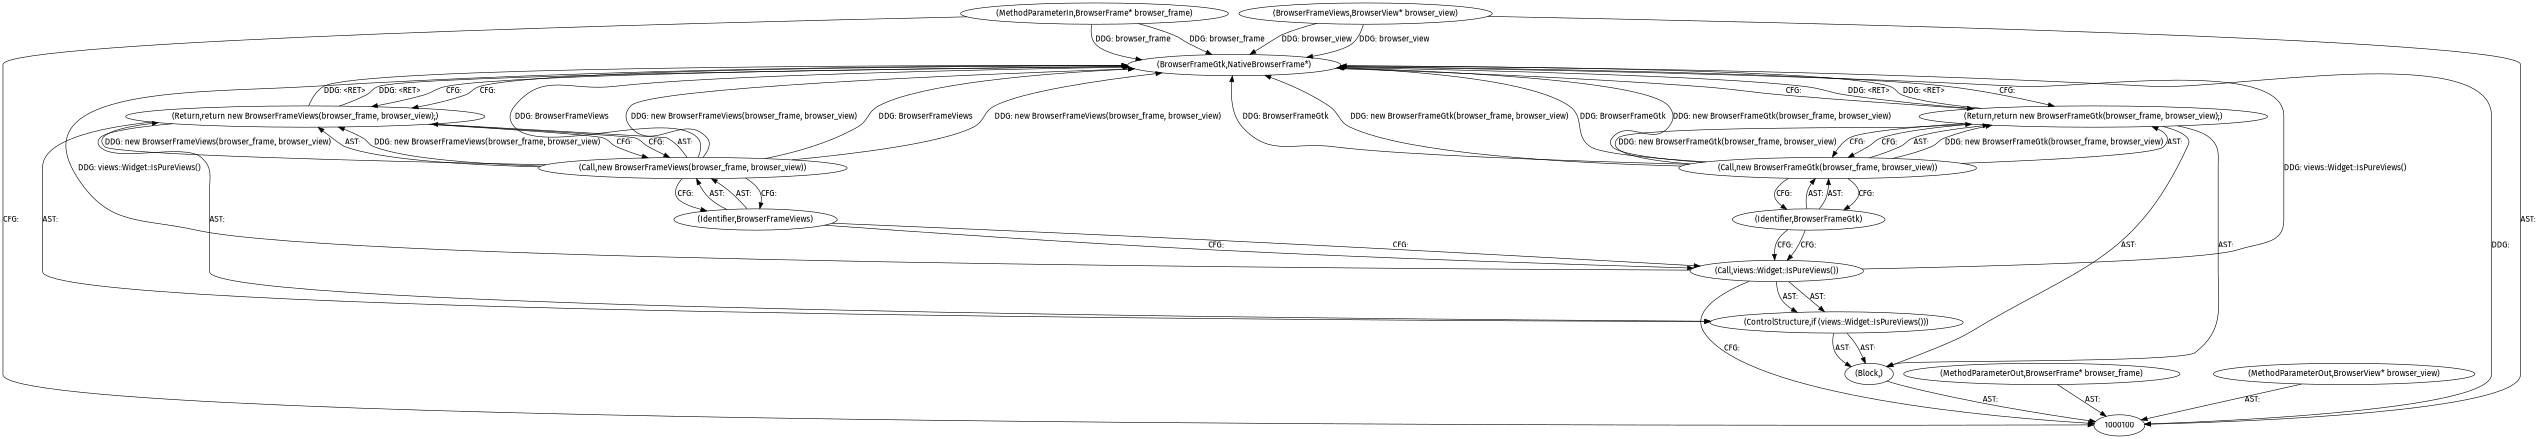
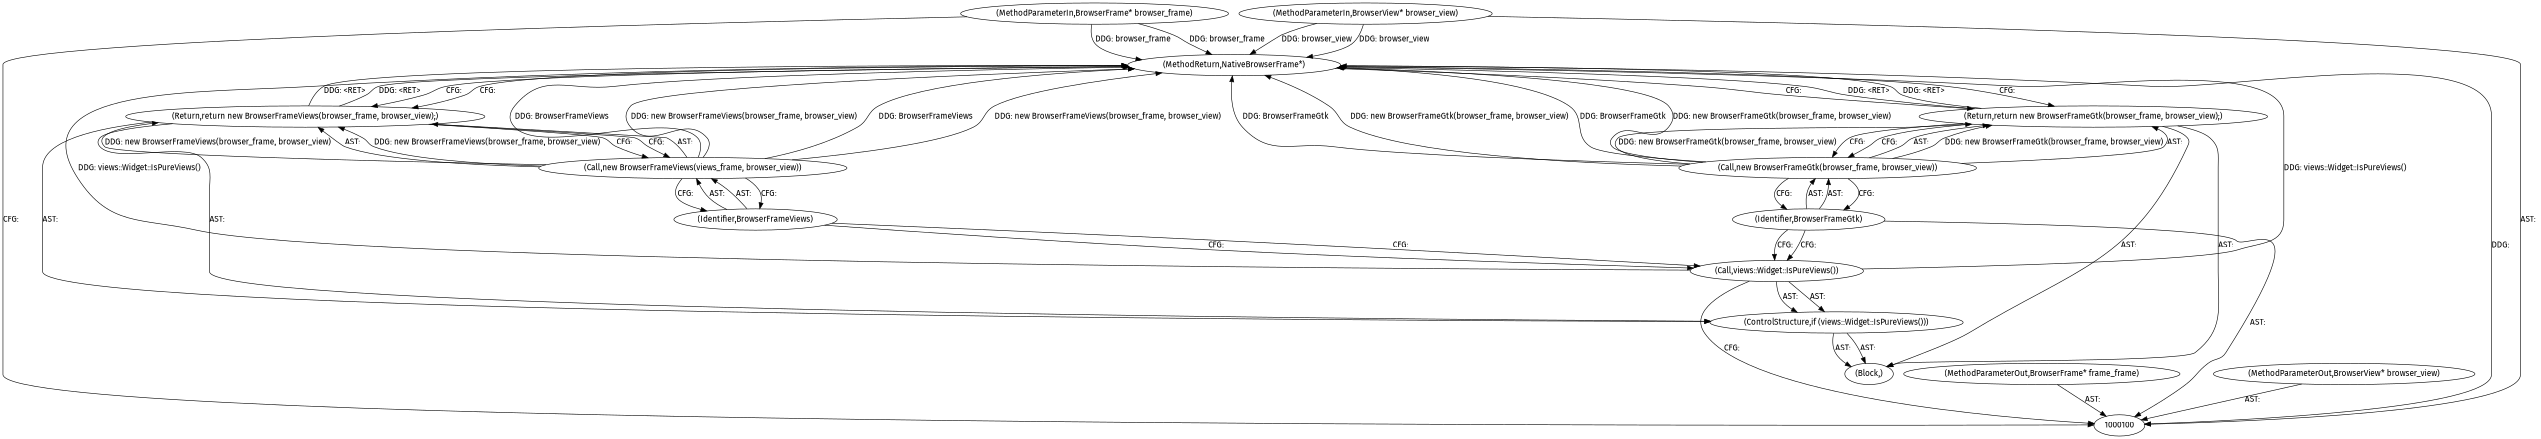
  digraph {
    fontname="Fira Sans"
    node [fontname="Fira Sans"]
    edge [fontname="Fira Sans"]
-   n1 [label="(BrowserFrameGtk,NativeBrowserFrame*)"]
+   n1 [label="(MethodReturn,NativeBrowserFrame*)"]
    n2 [label="(Return,return new BrowserFrameViews(browser_frame, browser_view);)"]
    n3 [label="(Return,return new BrowserFrameGtk(browser_frame, browser_view);)"]
    1000100
    n5 [label="(ControlStructure,if (views::Widget::IsPureViews()))"]
-   n6 [label="(Call,new BrowserFrameViews(browser_frame, browser_view))"]
+   n6 [label="(Call,new BrowserFrameViews(views_frame, browser_view))"]
    n7 [label="(Block,)"]
    n8 [label="(Call,new BrowserFrameGtk(browser_frame, browser_view))"]
    n9 [label="(MethodParameterIn,BrowserFrame* browser_frame)"]
-   n10 [label="(MethodParameterOut,BrowserFrame* browser_frame)"]
-   n11 [label="(BrowserFrameViews,BrowserView* browser_view)"]
+   n10 [label="(MethodParameterOut,BrowserFrame* frame_frame)"]
+   n11 [label="(MethodParameterIn,BrowserView* browser_view)"]
    n12 [label="(MethodParameterOut,BrowserView* browser_view)"]
    n13 [label="(Call,views::Widget::IsPureViews())"]
    n14 [label="(Identifier,BrowserFrameViews)"]
    n15 [label="(Identifier,BrowserFrameGtk)"]
    n1 -> n2 [label="CFG: "]
    n1 -> n2 [label="CFG: "]
    n1 -> n3 [label="CFG: "]
    n1 -> n3 [label="CFG: "]
    n1 -> 1000100 [label="DDG: "]
    n2 -> n1 [label="DDG: <RET>"]
    n2 -> n1 [label="DDG: <RET>"]
    n2 -> n5 [label="AST: "]
    n2 -> n5 [label="AST: "]
    n2 -> n6 [label="CFG: "]
    n2 -> n6 [label="CFG: "]
    n3 -> n1 [label="DDG: <RET>"]
    n3 -> n1 [label="DDG: <RET>"]
    n3 -> n7 [label="AST: "]
    n3 -> n7 [label="AST: "]
    n3 -> n8 [label="CFG: "]
    n3 -> n8 [label="CFG: "]
    n5 -> n7 [label="AST: "]
    n5 -> n7 [label="AST: "]
    n6 -> n1 [label="DDG: BrowserFrameViews"]
    n6 -> n1 [label="DDG: new BrowserFrameViews(browser_frame, browser_view)"]
    n6 -> n1 [label="DDG: BrowserFrameViews"]
    n6 -> n1 [label="DDG: new BrowserFrameViews(browser_frame, browser_view)"]
    n6 -> n2 [label="AST: "]
    n6 -> n2 [label="DDG: new BrowserFrameViews(browser_frame, browser_view)"]
    n6 -> n2 [label="AST: "]
    n6 -> n2 [label="DDG: new BrowserFrameViews(browser_frame, browser_view)"]
    n6 -> n14 [label="CFG: "]
    n6 -> n14 [label="CFG: "]
-   n7 -> 1000100 [label="AST: "]
+   n15 -> 1000100 [label="AST: "]
    n8 -> n1 [label="DDG: BrowserFrameGtk"]
    n8 -> n1 [label="DDG: new BrowserFrameGtk(browser_frame, browser_view)"]
    n8 -> n1 [label="DDG: BrowserFrameGtk"]
    n8 -> n1 [label="DDG: new BrowserFrameGtk(browser_frame, browser_view)"]
    n8 -> n3 [label="AST: "]
    n8 -> n3 [label="DDG: new BrowserFrameGtk(browser_frame, browser_view)"]
    n8 -> n3 [label="AST: "]
    n8 -> n3 [label="DDG: new BrowserFrameGtk(browser_frame, browser_view)"]
    n8 -> n15 [label="CFG: "]
    n8 -> n15 [label="CFG: "]
    n9 -> n1 [label="DDG: browser_frame"]
    n9 -> n1 [label="DDG: browser_frame"]
    n9 -> 1000100 [label="CFG: "]
    n10 -> 1000100 [label="AST: "]
    n11 -> n1 [label="DDG: browser_view"]
    n11 -> n1 [label="DDG: browser_view"]
    n11 -> 1000100 [label="AST: "]
    n12 -> 1000100 [label="AST: "]
    n13 -> n1 [label="DDG: views::Widget::IsPureViews()"]
    n13 -> n1 [label="DDG: views::Widget::IsPureViews()"]
    n13 -> 1000100 [label="CFG: "]
    n13 -> n5 [label="AST: "]
    n13 -> n5 [label="AST: "]
    n14 -> n6 [label="AST: "]
    n14 -> n6 [label="AST: "]
    n14 -> n13 [label="CFG: "]
    n14 -> n13 [label="CFG: "]
    n15 -> n8 [label="AST: "]
    n15 -> n8 [label="AST: "]
    n15 -> n13 [label="CFG: "]
    n15 -> n13 [label="CFG: "]
  }
